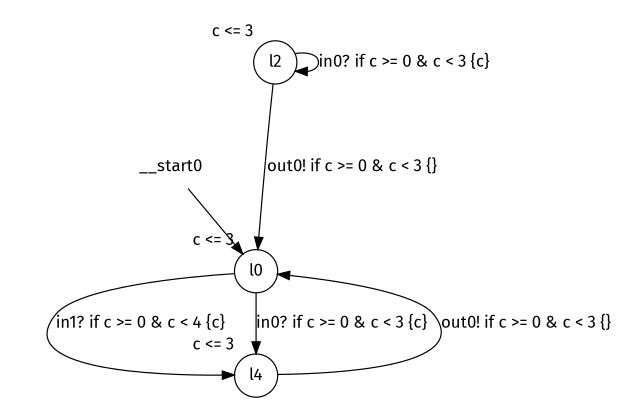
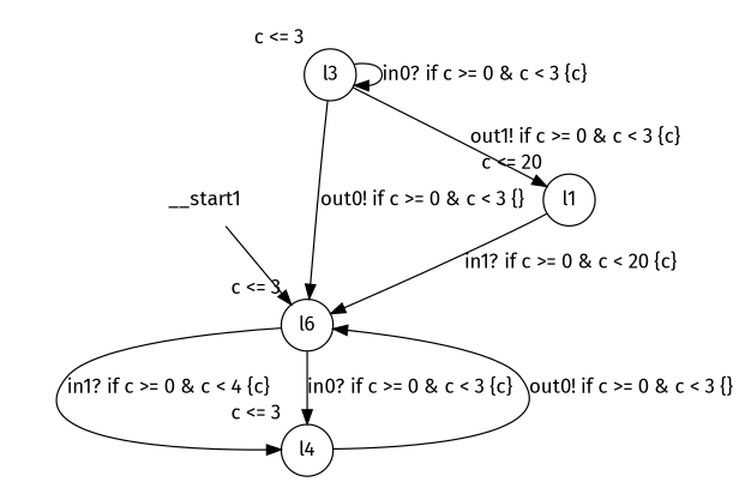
  digraph {
    fontname="Fira Sans"
    node [fontname="Fira Sans" shape=circle margin=0 xlabel="c <= 3"]
    edge [fontname="Fira Sans"]
-   __start0 [shape=none margin="" xlabel=""]
-   n2 [label=l0]
+   __start0 [shape=none label=__start1 margin="" xlabel=""]
+   n2 [label=l6]
    n3 [label=l4]
-   n4 [label=l2]
+   n4 [label=l3]
+   n5 [label=l1 xlabel="c <= 20"]
    __start0 -> n2
    n2 -> n3 [label="in1? if c >= 0 & c < 4 {c} "]
    n2 -> n3 [label="in0? if c >= 0 & c < 3 {c} "]
    n3 -> n2 [label="out0! if c >= 0 & c < 3 {} "]
    n4 -> n2 [label="out0! if c >= 0 & c < 3 {} "]
    n4 -> n4 [label="in0? if c >= 0 & c < 3 {c} "]
+   n4 -> n5 [label="out1! if c >= 0 & c < 3 {c} "]
+   n5 -> n2 [label="in1? if c >= 0 & c < 20 {c} "]
  }
